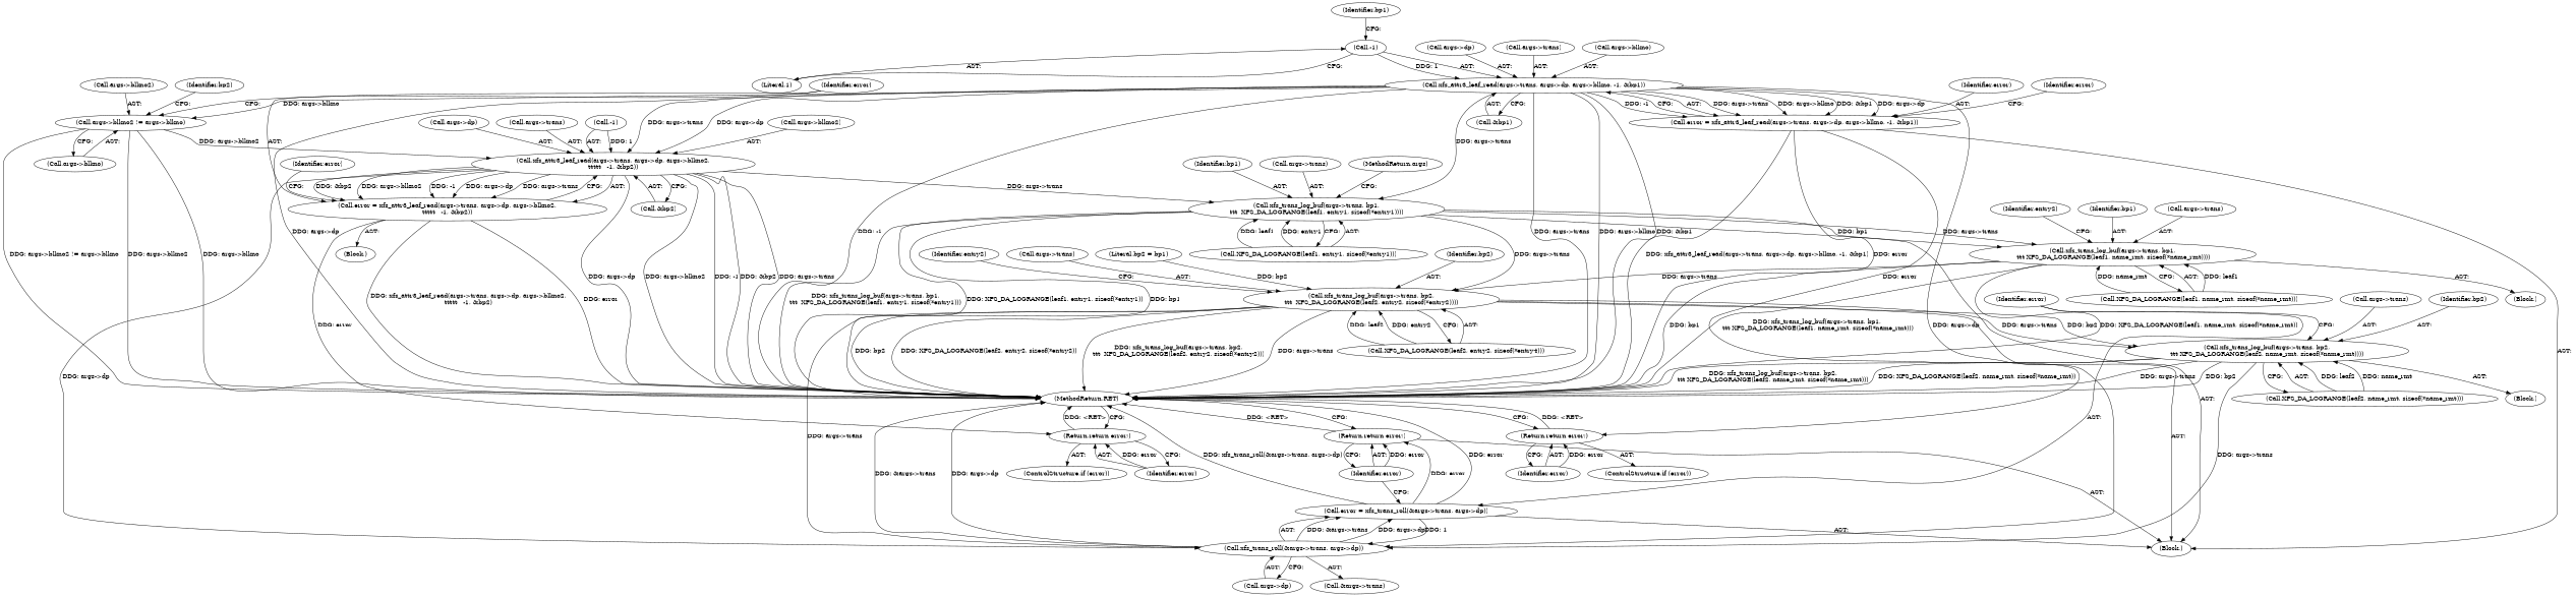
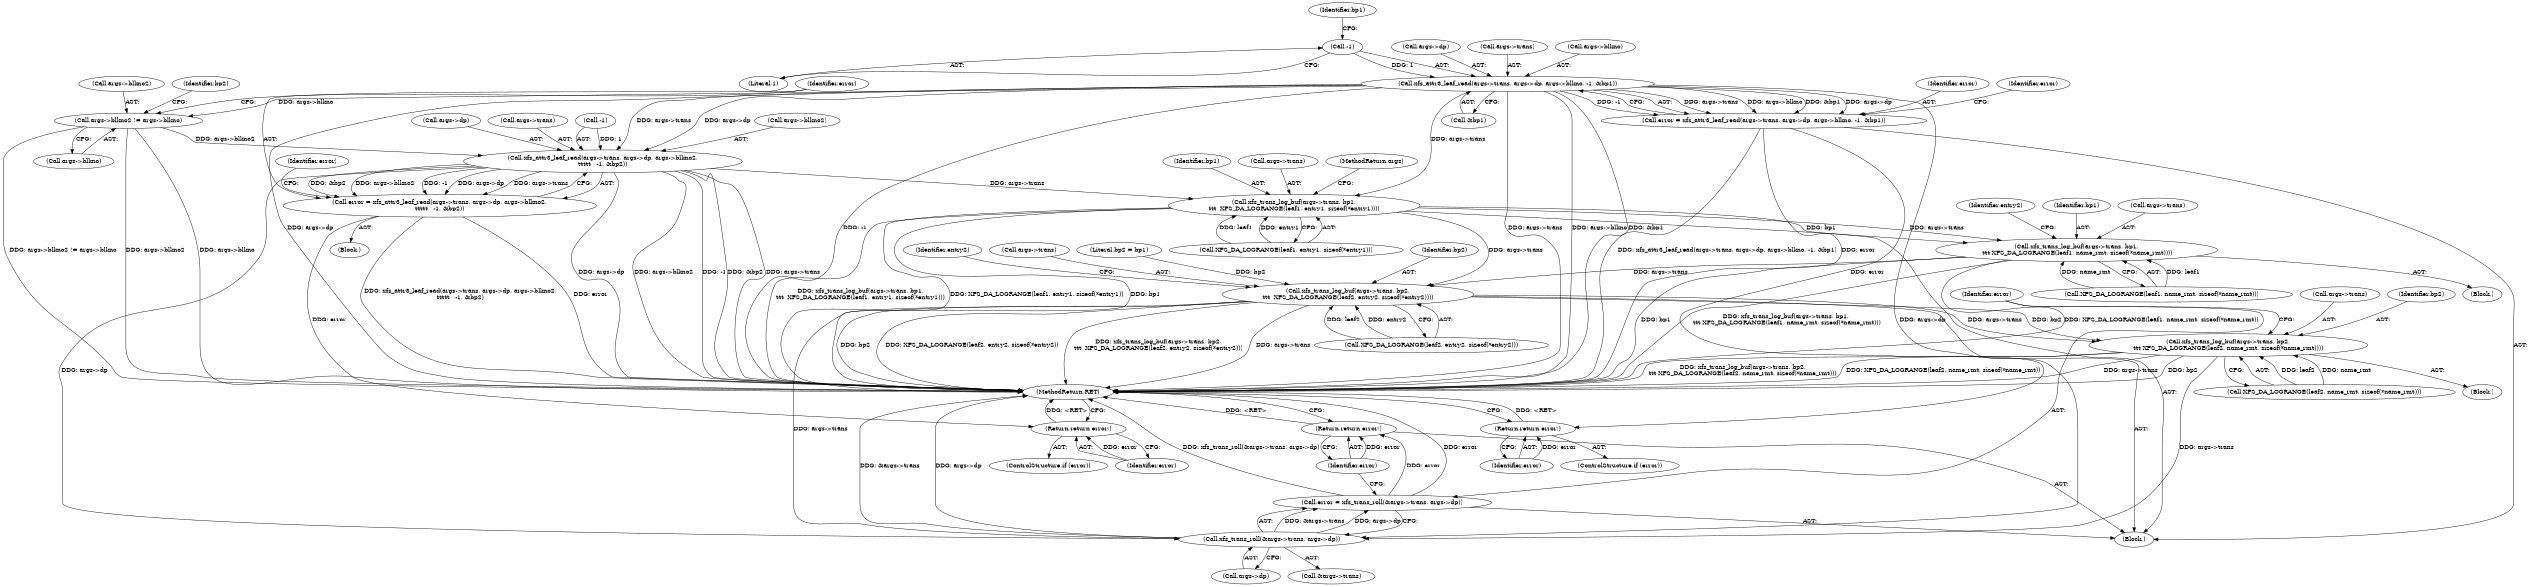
  digraph {
    n1 [label="(Call,xfs_attr3_leaf_read(args->trans, args->dp, args->blkno, -1, &bp1))"]
    n2 [label="(Call,error = xfs_attr3_leaf_read(args->trans, args->dp, args->blkno, -1, &bp1))"]
    n3 [label="(Call,args->blkno2 != args->blkno)"]
    n4 [label="(Call,xfs_attr3_leaf_read(args->trans, args->dp, args->blkno2,\n\t\t\t\t\t   -1, &bp2))"]
    n5 [label="(Call,xfs_trans_log_buf(args->trans, bp1,\n\t\t\t  XFS_DA_LOGRANGE(leaf1, entry1, sizeof(*entry1))))"]
    n6 [label="(Call,xfs_trans_roll(&args->trans, args->dp))"]
    n7 [label="(MethodReturn,RET)"]
    n8 [label="(Call,&bp1)"]
    n9 [label="(Return,return error;)"]
    n10 [label="(Block,)"]
    n11 [label="(Call,args->blkno)"]
    n12 [label="(Call,error = xfs_attr3_leaf_read(args->trans, args->dp, args->blkno2,\n\t\t\t\t\t   -1, &bp2))"]
-   n13 [label="(Call,&bp2)"]
    n14 [label="(Call,xfs_trans_log_buf(args->trans, bp1,\n \t\t\t XFS_DA_LOGRANGE(leaf1, name_rmt, sizeof(*name_rmt))))"]
    n15 [label="(Call,xfs_trans_log_buf(args->trans, bp2,\n\t\t\t  XFS_DA_LOGRANGE(leaf2, entry2, sizeof(*entry2))))"]
    n16 [label="(Call,XFS_DA_LOGRANGE(leaf1, entry1, sizeof(*entry1)))"]
    n17 [label="(Call,error = xfs_trans_roll(&args->trans, args->dp))"]
    n18 [label="(Call,args->dp)"]
    n19 [label="(Call,&args->trans)"]
    n20 [label="(Return,return error;)"]
    n21 [label="(Return,return error;)"]
    n22 [label="(Call,-1)"]
    n23 [label="(Literal,1)"]
    n24 [label="(Identifier,error)"]
    n25 [label="(ControlStructure,if (error))"]
    n26 [label="(Block,)"]
    n27 [label="(ControlStructure,if (error))"]
    n28 [label="(Identifier,error)"]
    n29 [label="(Call,XFS_DA_LOGRANGE(leaf1, name_rmt, sizeof(*name_rmt)))"]
    n30 [label="(Block,)"]
    n31 [label="(Call,xfs_trans_log_buf(args->trans, bp2,\n\t\t\t XFS_DA_LOGRANGE(leaf2, name_rmt, sizeof(*name_rmt))))"]
-   n32 [label="(Call,XFS_DA_LOGRANGE(leaf2, entry2, sizeof(*entry4)))"]
+   n32 [label="(Call,XFS_DA_LOGRANGE(leaf2, entry2, sizeof(*entry2)))"]
    n33 [label="(Call,XFS_DA_LOGRANGE(leaf2, name_rmt, sizeof(*name_rmt)))"]
    n34 [label="(Block,)"]
    n35 [label="(Identifier,error)"]
    n36 [label="(Identifier,bp2)"]
    n37 [label="(Identifier,entry2)"]
    n38 [label="(Call,args->trans)"]
    n39 [label="(Call,args->trans)"]
    n40 [label="(Identifier,bp1)"]
    n41 [label="(Call,args->blkno2)"]
    n42 [label="(Identifier,entry2)"]
    n43 [label="(Identifier,bp1)"]
    n44 [label="(Literal,bp2 = bp1)"]
    n45 [label="(Identifier,error)"]
    n46 [label="(Identifier,bp1)"]
    n47 [label="(Call,args->dp)"]
    n48 [label="(Call,args->trans)"]
    n49 [label="(Identifier,error)"]
    n50 [label="(MethodReturn,args)"]
    n51 [label="(Identifier,bp2)"]
    n52 [label="(Call,args->blkno2)"]
    n53 [label="(Call,args->dp)"]
    n54 [label="(Identifier,bp2)"]
    n55 [label="(Call,args->trans)"]
    n56 [label="(Call,args->trans)"]
    n57 [label="(Call,-1)"]
    n58 [label="(Identifier,error)"]
    n59 [label="(Call,args->trans)"]
    n60 [label="(Call,args->blkno)"]
    n61 [label="(Identifier,error)"]
    n62 [label="(Identifier,error)"]
    n1 -> n2 [label="AST: "]
    n1 -> n2 [label="DDG: args->trans"]
    n1 -> n2 [label="DDG: args->blkno"]
    n1 -> n2 [label="DDG: &bp1"]
    n1 -> n2 [label="DDG: args->dp"]
    n1 -> n2 [label="DDG: -1"]
    n1 -> n3 [label="DDG: args->blkno"]
    n1 -> n4 [label="DDG: args->trans"]
    n1 -> n4 [label="DDG: args->dp"]
    n1 -> n5 [label="DDG: args->trans"]
    n1 -> n6 [label="DDG: args->dp"]
    n1 -> n7 [label="DDG: args->trans"]
    n1 -> n7 [label="DDG: args->blkno"]
    n1 -> n7 [label="DDG: args->dp"]
    n1 -> n7 [label="DDG: -1"]
    n1 -> n7 [label="DDG: &bp1"]
    n1 -> n8 [label="CFG: "]
    n2 -> n1 [label="CFG: "]
    n2 -> n7 [label="DDG: xfs_attr3_leaf_read(args->trans, args->dp, args->blkno, -1, &bp1)"]
    n2 -> n7 [label="DDG: error"]
    n2 -> n9 [label="DDG: error"]
    n2 -> n10 [label="AST: "]
    n3 -> n4 [label="DDG: args->blkno2"]
    n3 -> n7 [label="DDG: args->blkno"]
    n3 -> n7 [label="DDG: args->blkno2 != args->blkno"]
    n3 -> n7 [label="DDG: args->blkno2"]
    n3 -> n11 [label="CFG: "]
    n4 -> n5 [label="DDG: args->trans"]
    n4 -> n6 [label="DDG: args->dp"]
    n4 -> n7 [label="DDG: -1"]
    n4 -> n7 [label="DDG: &bp2"]
    n4 -> n7 [label="DDG: args->trans"]
    n4 -> n7 [label="DDG: args->dp"]
    n4 -> n7 [label="DDG: args->blkno2"]
    n4 -> n12 [label="AST: "]
    n4 -> n12 [label="DDG: &bp2"]
    n4 -> n12 [label="DDG: args->blkno2"]
    n4 -> n12 [label="DDG: -1"]
    n4 -> n12 [label="DDG: args->dp"]
    n4 -> n12 [label="DDG: args->trans"]
-   n4 -> n13 [label="CFG: "]
    n5 -> n7 [label="DDG: xfs_trans_log_buf(args->trans, bp1,\n\t\t\t  XFS_DA_LOGRANGE(leaf1, entry1, sizeof(*entry1)))"]
    n5 -> n7 [label="DDG: XFS_DA_LOGRANGE(leaf1, entry1, sizeof(*entry1))"]
    n5 -> n7 [label="DDG: bp1"]
    n5 -> n10 [label="AST: "]
    n5 -> n14 [label="DDG: args->trans"]
    n5 -> n14 [label="DDG: bp1"]
    n5 -> n15 [label="DDG: args->trans"]
    n5 -> n16 [label="CFG: "]
    n6 -> n7 [label="DDG: &args->trans"]
    n6 -> n7 [label="DDG: args->dp"]
    n6 -> n17 [label="AST: "]
    n6 -> n17 [label="DDG: &args->trans"]
    n6 -> n17 [label="DDG: args->dp"]
    n6 -> n18 [label="CFG: "]
    n6 -> n19 [label="AST: "]
    n7 -> n9 [label="CFG: "]
    n7 -> n20 [label="CFG: "]
    n7 -> n21 [label="CFG: "]
    n8 -> n1 [label="AST: "]
    n9 -> n7 [label="DDG: <RET>"]
    n9 -> n24 [label="CFG: "]
    n9 -> n25 [label="AST: "]
    n11 -> n3 [label="AST: "]
    n12 -> n4 [label="CFG: "]
    n12 -> n7 [label="DDG: error"]
    n12 -> n7 [label="DDG: xfs_attr3_leaf_read(args->trans, args->dp, args->blkno2,\n\t\t\t\t\t   -1, &bp2)"]
    n12 -> n20 [label="DDG: error"]
    n12 -> n26 [label="AST: "]
-   n13 -> n4 [label="AST: "]
    n14 -> n7 [label="DDG: XFS_DA_LOGRANGE(leaf1, name_rmt, sizeof(*name_rmt))"]
    n14 -> n7 [label="DDG: bp1"]
    n14 -> n7 [label="DDG: xfs_trans_log_buf(args->trans, bp1,\n \t\t\t XFS_DA_LOGRANGE(leaf1, name_rmt, sizeof(*name_rmt)))"]
    n14 -> n15 [label="DDG: args->trans"]
    n14 -> n29 [label="CFG: "]
    n14 -> n30 [label="AST: "]
    n15 -> n6 [label="DDG: args->trans"]
    n15 -> n7 [label="DDG: bp2"]
    n15 -> n7 [label="DDG: XFS_DA_LOGRANGE(leaf2, entry2, sizeof(*entry2))"]
    n15 -> n7 [label="DDG: xfs_trans_log_buf(args->trans, bp2,\n\t\t\t  XFS_DA_LOGRANGE(leaf2, entry2, sizeof(*entry2)))"]
    n15 -> n7 [label="DDG: args->trans"]
    n15 -> n10 [label="AST: "]
    n15 -> n31 [label="DDG: args->trans"]
    n15 -> n31 [label="DDG: bp2"]
    n15 -> n32 [label="CFG: "]
    n16 -> n5 [label="AST: "]
    n16 -> n5 [label="DDG: leaf1"]
    n16 -> n5 [label="DDG: entry1"]
-   n17 -> n6 [label="DDG: 1"]
+   n17 -> n6 [label="CFG: "]
    n17 -> n7 [label="DDG: xfs_trans_roll(&args->trans, args->dp)"]
    n17 -> n7 [label="DDG: error"]
    n17 -> n10 [label="AST: "]
    n17 -> n21 [label="DDG: error"]
    n18 -> n6 [label="AST: "]
    n20 -> n7 [label="DDG: <RET>"]
    n20 -> n27 [label="AST: "]
    n20 -> n28 [label="CFG: "]
    n21 -> n7 [label="DDG: <RET>"]
    n21 -> n10 [label="AST: "]
    n21 -> n35 [label="CFG: "]
    n22 -> n1 [label="AST: "]
    n22 -> n1 [label="DDG: 1"]
    n22 -> n23 [label="CFG: "]
    n23 -> n22 [label="AST: "]
    n24 -> n9 [label="AST: "]
    n24 -> n9 [label="DDG: error"]
    n28 -> n20 [label="AST: "]
    n28 -> n20 [label="DDG: error"]
    n29 -> n14 [label="AST: "]
    n29 -> n14 [label="DDG: leaf1"]
    n29 -> n14 [label="DDG: name_rmt"]
    n31 -> n6 [label="DDG: args->trans"]
    n31 -> n7 [label="DDG: args->trans"]
    n31 -> n7 [label="DDG: bp2"]
    n31 -> n7 [label="DDG: xfs_trans_log_buf(args->trans, bp2,\n\t\t\t XFS_DA_LOGRANGE(leaf2, name_rmt, sizeof(*name_rmt)))"]
    n31 -> n7 [label="DDG: XFS_DA_LOGRANGE(leaf2, name_rmt, sizeof(*name_rmt))"]
    n31 -> n33 [label="CFG: "]
    n31 -> n34 [label="AST: "]
    n32 -> n15 [label="AST: "]
    n32 -> n15 [label="DDG: leaf2"]
    n32 -> n15 [label="DDG: entry2"]
    n33 -> n31 [label="AST: "]
    n33 -> n31 [label="DDG: leaf2"]
    n33 -> n31 [label="DDG: name_rmt"]
    n35 -> n17 [label="CFG: "]
    n35 -> n21 [label="AST: "]
    n35 -> n21 [label="DDG: error"]
    n36 -> n31 [label="AST: "]
    n37 -> n15 [label="CFG: "]
    n38 -> n15 [label="AST: "]
    n39 -> n31 [label="AST: "]
    n40 -> n22 [label="CFG: "]
    n41 -> n3 [label="AST: "]
    n42 -> n14 [label="CFG: "]
    n43 -> n14 [label="AST: "]
    n44 -> n15 [label="DDG: bp2"]
    n45 -> n2 [label="AST: "]
    n46 -> n5 [label="AST: "]
    n47 -> n1 [label="AST: "]
    n48 -> n5 [label="AST: "]
    n49 -> n17 [label="AST: "]
    n49 -> n31 [label="CFG: "]
    n50 -> n5 [label="CFG: "]
    n51 -> n3 [label="CFG: "]
    n52 -> n4 [label="AST: "]
    n53 -> n4 [label="AST: "]
    n54 -> n15 [label="AST: "]
    n55 -> n14 [label="AST: "]
    n56 -> n4 [label="AST: "]
    n57 -> n4 [label="AST: "]
    n57 -> n4 [label="DDG: 1"]
    n58 -> n12 [label="CFG: "]
    n59 -> n1 [label="AST: "]
    n60 -> n1 [label="AST: "]
    n61 -> n3 [label="CFG: "]
    n61 -> n12 [label="AST: "]
    n62 -> n2 [label="CFG: "]
  }
